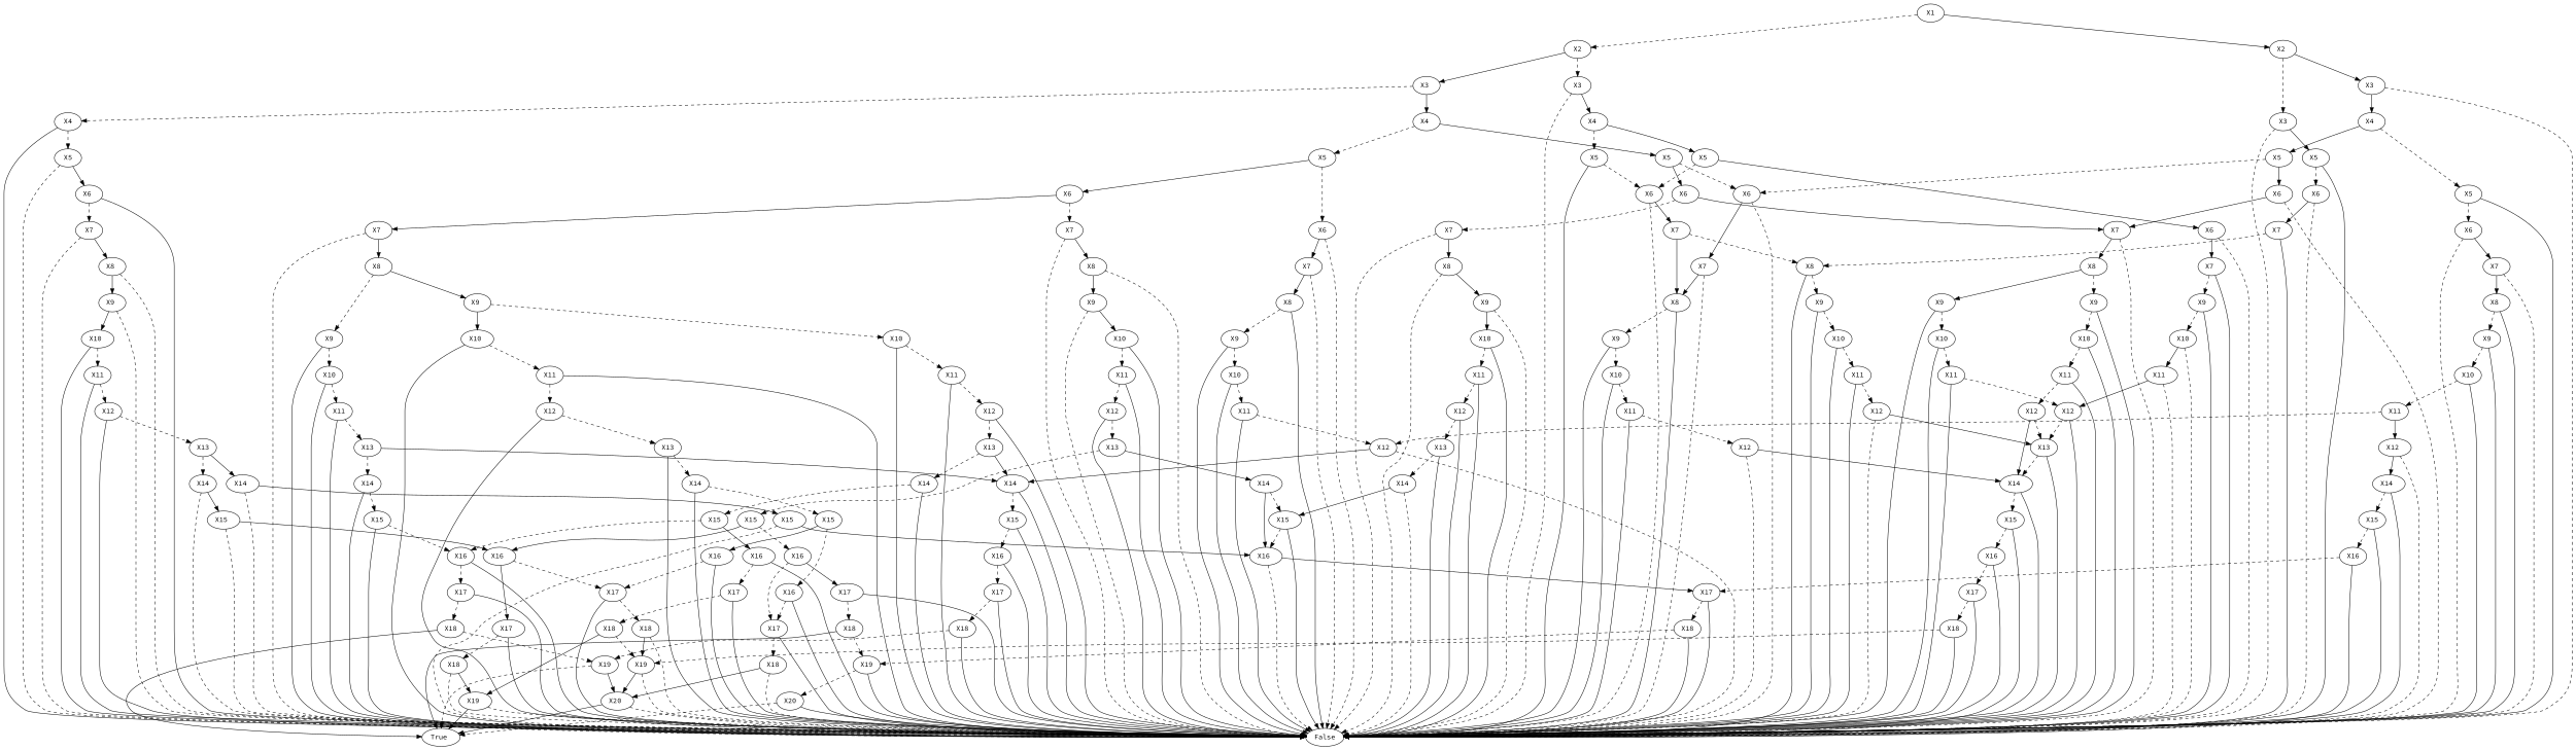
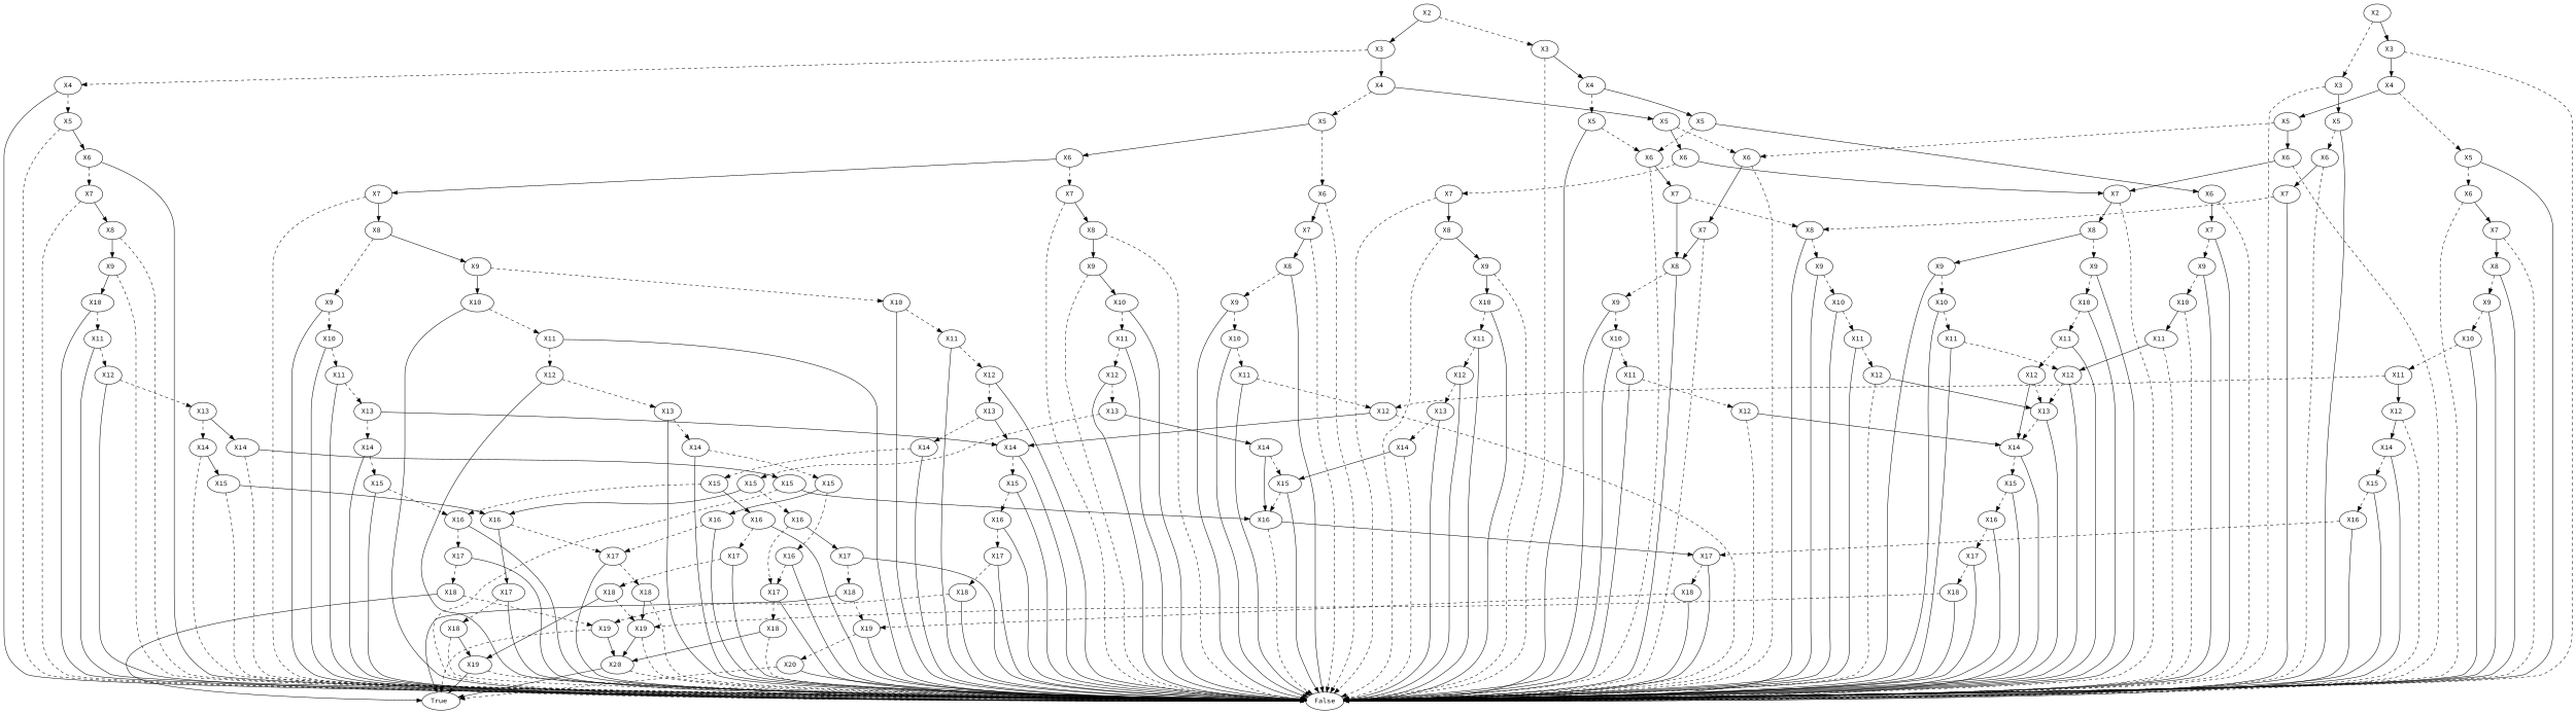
  digraph {
    fontname="Source Code Pro"
    node [fontname="Source Code Pro"]
    edge [fontcolor=gray fontname="Source Code Pro"]
-   n1 [label=X1]
    n2 [label=X2]
    n3 [label="X2 "]
    n4 [label=X3]
    n5 [label="X3 "]
    n6 [label=False]
    n7 [label="X4 "]
    n8 [label=X5]
    n9 [label="X5 "]
    n10 [label=X6]
    n11 [label="X7 "]
    n12 [label=X8]
    n13 [label="X8 "]
    n14 [label=X9]
    n15 [label=X10]
    n16 [label=X11]
    n17 [label=X12]
    n18 [label=X13]
    n19 [label="X14 "]
    n20 [label=X15]
    n21 [label=X16]
    n22 [label=X17]
    n23 [label=X18]
    n24 [label=X19]
    n25 [label="X20 "]
    n26 [label="True "]
    n27 [label=X9]
    n28 [label=X10]
    n29 [label=X11]
    n30 [label=X12]
    n31 [label="X6 "]
    n32 [label="X7 "]
    n33 [label=X9]
    n34 [label=X10]
    n35 [label="X11 "]
    n36 [label=X12]
    n37 [label=X4]
    n38 [label="X4 "]
    n39 [label=X5]
    n40 [label="X6 "]
    n41 [label=X7]
    n42 [label="X8 "]
    n43 [label="X9 "]
    n44 [label="X10 "]
    n45 [label=X11]
    n46 [label=X12]
    n47 [label=X13]
    n48 [label=X14]
    n49 [label="X14 "]
    n50 [label="X15 "]
    n51 [label="X16 "]
    n52 [label=X17]
    n53 [label="X17 "]
    n54 [label=X18]
    n55 [label=X18]
    n56 [label="X19 "]
    n57 [label="X15 "]
    n58 [label="X16 "]
    n59 [label=X17]
    n60 [label=X18]
    n61 [label=X19]
    n62 [label=X20]
    n63 [label=X5]
    n64 [label="X5 "]
    n65 [label=X6]
    n66 [label="X6 "]
    n67 [label="X7 "]
    n68 [label="X8 "]
    n69 [label=X9]
    n70 [label=X10]
    n71 [label=X11]
    n72 [label=X12]
    n73 [label="X14 "]
    n74 [label=X15]
    n75 [label=X16]
    n76 [label=X17]
    n77 [label=X18]
    n78 [label=X19]
    n79 [label=X7]
    n80 [label="X7 "]
    n81 [label="X8 "]
    n82 [label="X9 "]
    n83 [label="X10 "]
    n84 [label=X11]
    n85 [label=X12]
    n86 [label=X13]
    n87 [label=X15]
    n88 [label="X14 "]
    n89 [label=X16]
    n90 [label=X17]
    n91 [label="X17 "]
    n92 [label=X18]
    n93 [label=X18]
    n94 [label="X15 "]
    n95 [label="X8 "]
    n96 [label=X9]
    n97 [label="X9 "]
    n98 [label=X10]
    n99 [label=X11]
    n100 [label=X13]
    n101 [label=X14]
    n102 [label=X15]
    n103 [label=X16]
    n104 [label=X17]
    n105 [label=X18]
    n106 [label=X10]
    n107 [label="X10 "]
    n108 [label=X11]
    n109 [label=X12]
    n110 [label=X13]
    n111 [label=X14]
    n112 [label=X15]
    n113 [label="X16 "]
    n114 [label=X17]
    n115 [label=X18]
    n116 [label=X11]
    n117 [label=X12]
    n118 [label=X13]
    n119 [label=X14]
    n120 [label=X15]
    n121 [label=X16]
    n122 [label="X16 "]
    n123 [label=X6]
    n124 [label="X6 "]
    n125 [label="X7 "]
    n126 [label=X7]
    n127 [label="X7 "]
    n128 [label="X8 "]
    n129 [label="X9 "]
    n130 [label="X10 "]
    n131 [label=X11]
    n132 [label=X12]
    n133 [label=X13]
    n134 [label=X14]
    n135 [label="X8 "]
    n136 [label=X9]
    n137 [label="X9 "]
    n138 [label=X10]
    n139 [label=X11]
    n140 [label=X12]
    n141 [label=X10]
    n142 [label=X11]
    n143 [label=X3]
    n144 [label="X3 "]
    n145 [label="X5 "]
    n146 [label=X6]
    n147 [label="X7 "]
    n148 [label="X4 "]
    n149 [label=X5]
    n150 [label="X5 "]
    n151 [label=X6]
    n152 [label="X7 "]
    n153 [label="X8 "]
    n154 [label=X9]
    n155 [label=X10]
    n156 [label=X11]
    n157 [label="X12 "]
    n158 [label="X14 "]
    n159 [label=X15]
    n160 [label=X16]
    n161 [label="X6 "]
-   n1 -> n2 [style=dashed]
-   n1 -> n3
    n2 -> n4 [style=dashed]
    n2 -> n5
    n3 -> n143 [style=dashed]
    n3 -> n144
    n4 -> n6 [style=dashed]
    n4 -> n7
    n5 -> n37 [style=dashed]
    n5 -> n38
    n7 -> n8 [style=dashed]
    n7 -> n9
    n8 -> n6
    n8 -> n10 [style=dashed]
    n9 -> n10 [style=dashed]
    n9 -> n31
    n10 -> n6 [style=dashed]
    n10 -> n11
    n11 -> n12 [style=dashed]
    n11 -> n13
    n12 -> n6
    n12 -> n14 [style=dashed]
    n13 -> n6
    n13 -> n27 [style=dashed]
    n14 -> n6
    n14 -> n15 [style=dashed]
    n15 -> n6
    n15 -> n16 [style=dashed]
    n16 -> n6
    n16 -> n17 [style=dashed]
    n17 -> n6 [style=dashed]
    n17 -> n18
    n18 -> n6
    n18 -> n19 [style=dashed]
    n19 -> n6
    n19 -> n20 [style=dashed]
    n20 -> n6
    n20 -> n21 [style=dashed]
    n21 -> n6
    n21 -> n22 [style=dashed]
    n22 -> n6
    n22 -> n23 [style=dashed]
    n23 -> n6
    n23 -> n24 [style=dashed]
    n24 -> n6 [style=dashed]
    n24 -> n25
    n25 -> n6 [style=dashed]
    n25 -> n26
    n27 -> n6
    n27 -> n28 [style=dashed]
    n28 -> n6
    n28 -> n29 [style=dashed]
    n29 -> n6
    n29 -> n30 [style=dashed]
    n30 -> n6 [style=dashed]
    n30 -> n19
    n31 -> n6 [style=dashed]
    n31 -> n32
    n32 -> n6
    n32 -> n33 [style=dashed]
    n33 -> n6
    n33 -> n34 [style=dashed]
    n34 -> n6 [style=dashed]
    n34 -> n35
    n35 -> n6 [style=dashed]
    n35 -> n36
    n36 -> n6
    n36 -> n18 [style=dashed]
    n37 -> n6
    n37 -> n39 [style=dashed]
    n38 -> n63 [style=dashed]
    n38 -> n64
    n39 -> n6 [style=dashed]
    n39 -> n40
    n40 -> n6
    n40 -> n41 [style=dashed]
    n41 -> n6 [style=dashed]
    n41 -> n42
    n42 -> n6 [style=dashed]
    n42 -> n43
    n43 -> n6 [style=dashed]
    n43 -> n44
    n44 -> n6
    n44 -> n45 [style=dashed]
    n45 -> n6
    n45 -> n46 [style=dashed]
    n46 -> n6
    n46 -> n47 [style=dashed]
    n47 -> n48 [style=dashed]
    n47 -> n49
    n48 -> n6 [style=dashed]
    n48 -> n50
    n49 -> n6 [style=dashed]
    n49 -> n57
    n50 -> n6 [style=dashed]
    n50 -> n51
    n51 -> n52 [style=dashed]
    n51 -> n53
    n52 -> n6
    n52 -> n54 [style=dashed]
    n53 -> n6
    n53 -> n55 [style=dashed]
    n54 -> n6 [style=dashed]
    n54 -> n24
    n55 -> n6 [style=dashed]
    n55 -> n56
    n56 -> n6 [style=dashed]
    n56 -> n26
    n57 -> n6 [style=dashed]
    n57 -> n58
    n58 -> n6 [style=dashed]
    n58 -> n59
    n59 -> n6
    n59 -> n60 [style=dashed]
    n60 -> n6
    n60 -> n61 [style=dashed]
    n61 -> n6
    n61 -> n62 [style=dashed]
    n62 -> n6
    n62 -> n26 [style=dashed]
    n63 -> n65 [style=dashed]
    n63 -> n66
    n64 -> n123 [style=dashed]
    n64 -> n124
    n65 -> n6 [style=dashed]
    n65 -> n67
    n66 -> n79 [style=dashed]
    n66 -> n80
    n67 -> n6 [style=dashed]
    n67 -> n68
    n68 -> n6
    n68 -> n69 [style=dashed]
    n69 -> n6
    n69 -> n70 [style=dashed]
    n70 -> n6
    n70 -> n71 [style=dashed]
    n71 -> n6
    n71 -> n72 [style=dashed]
    n72 -> n6 [style=dashed]
    n72 -> n73
    n73 -> n6
    n73 -> n74 [style=dashed]
    n74 -> n6
    n74 -> n75 [style=dashed]
    n75 -> n6
    n75 -> n76 [style=dashed]
    n76 -> n6
    n76 -> n77 [style=dashed]
    n77 -> n6
    n77 -> n78 [style=dashed]
    n78 -> n25
    n78 -> n26 [style=dashed]
    n79 -> n6 [style=dashed]
    n79 -> n81
    n80 -> n6 [style=dashed]
    n80 -> n95
    n81 -> n6 [style=dashed]
    n81 -> n82
    n82 -> n6 [style=dashed]
    n82 -> n83
    n83 -> n6
    n83 -> n84 [style=dashed]
    n84 -> n6
    n84 -> n85 [style=dashed]
    n85 -> n6
    n85 -> n86 [style=dashed]
    n86 -> n87 [style=dashed]
    n86 -> n88
    n87 -> n51
    n87 -> n89 [style=dashed]
    n88 -> n58
    n88 -> n94 [style=dashed]
    n89 -> n90 [style=dashed]
    n89 -> n91
    n90 -> n6
    n90 -> n92 [style=dashed]
    n91 -> n6
    n91 -> n93 [style=dashed]
    n92 -> n6 [style=dashed]
    n92 -> n25
    n93 -> n26
    n93 -> n61 [style=dashed]
    n94 -> n6
    n94 -> n58 [style=dashed]
    n95 -> n96 [style=dashed]
    n95 -> n97
    n96 -> n6
    n96 -> n98 [style=dashed]
    n97 -> n106 [style=dashed]
    n97 -> n107
    n98 -> n6
    n98 -> n99 [style=dashed]
    n99 -> n6
    n99 -> n100 [style=dashed]
    n100 -> n73
    n100 -> n101 [style=dashed]
    n101 -> n6
    n101 -> n102 [style=dashed]
    n102 -> n6
    n102 -> n103 [style=dashed]
    n103 -> n6
    n103 -> n104 [style=dashed]
    n104 -> n6
    n104 -> n105 [style=dashed]
    n105 -> n26
    n105 -> n78 [style=dashed]
    n106 -> n6
    n106 -> n108 [style=dashed]
    n107 -> n6
    n107 -> n116 [style=dashed]
    n108 -> n6
    n108 -> n109 [style=dashed]
    n109 -> n6
    n109 -> n110 [style=dashed]
    n110 -> n73
    n110 -> n111 [style=dashed]
    n111 -> n6
    n111 -> n112 [style=dashed]
    n112 -> n103 [style=dashed]
    n112 -> n113
    n113 -> n6
    n113 -> n114 [style=dashed]
    n114 -> n6
    n114 -> n115 [style=dashed]
    n115 -> n24 [style=dashed]
    n115 -> n56
    n116 -> n6
    n116 -> n117 [style=dashed]
    n117 -> n6
    n117 -> n118 [style=dashed]
    n118 -> n6
    n118 -> n119 [style=dashed]
    n119 -> n6
    n119 -> n120 [style=dashed]
    n120 -> n121 [style=dashed]
    n120 -> n122
    n121 -> n6
    n121 -> n90 [style=dashed]
    n122 -> n6
    n122 -> n52 [style=dashed]
    n123 -> n6 [style=dashed]
    n123 -> n125
    n124 -> n126 [style=dashed]
    n124 -> n127
    n125 -> n6 [style=dashed]
    n125 -> n13
    n126 -> n6 [style=dashed]
    n126 -> n128
    n127 -> n6 [style=dashed]
    n127 -> n135
    n128 -> n6 [style=dashed]
    n128 -> n129
    n129 -> n6 [style=dashed]
    n129 -> n130
    n130 -> n6
    n130 -> n131 [style=dashed]
    n131 -> n6
    n131 -> n132 [style=dashed]
    n132 -> n6
    n132 -> n133 [style=dashed]
    n133 -> n6
    n133 -> n134 [style=dashed]
    n134 -> n6 [style=dashed]
    n134 -> n94
    n135 -> n136 [style=dashed]
    n135 -> n137
    n136 -> n6
    n136 -> n138 [style=dashed]
    n137 -> n6
    n137 -> n141 [style=dashed]
    n138 -> n6
    n138 -> n139 [style=dashed]
    n139 -> n6
    n139 -> n140 [style=dashed]
    n140 -> n18 [style=dashed]
    n140 -> n19
    n141 -> n6
    n141 -> n142 [style=dashed]
    n142 -> n6
    n142 -> n36 [style=dashed]
    n143 -> n6 [style=dashed]
    n143 -> n145
    n144 -> n6 [style=dashed]
    n144 -> n148
    n145 -> n6
    n145 -> n146 [style=dashed]
    n146 -> n6 [style=dashed]
    n146 -> n147
    n147 -> n6
    n147 -> n12 [style=dashed]
    n148 -> n149 [style=dashed]
    n148 -> n150
    n149 -> n6
    n149 -> n151 [style=dashed]
    n150 -> n123 [style=dashed]
    n150 -> n161
    n151 -> n6 [style=dashed]
    n151 -> n152
    n152 -> n6 [style=dashed]
    n152 -> n153
    n153 -> n6
    n153 -> n154 [style=dashed]
    n154 -> n6
    n154 -> n155 [style=dashed]
    n155 -> n6
    n155 -> n156 [style=dashed]
    n156 -> n72 [style=dashed]
    n156 -> n157
    n157 -> n6 [style=dashed]
    n157 -> n158
    n158 -> n6
    n158 -> n159 [style=dashed]
    n159 -> n6
    n159 -> n160 [style=dashed]
    n160 -> n6
    n160 -> n59 [style=dashed]
    n161 -> n6 [style=dashed]
    n161 -> n127
  }
